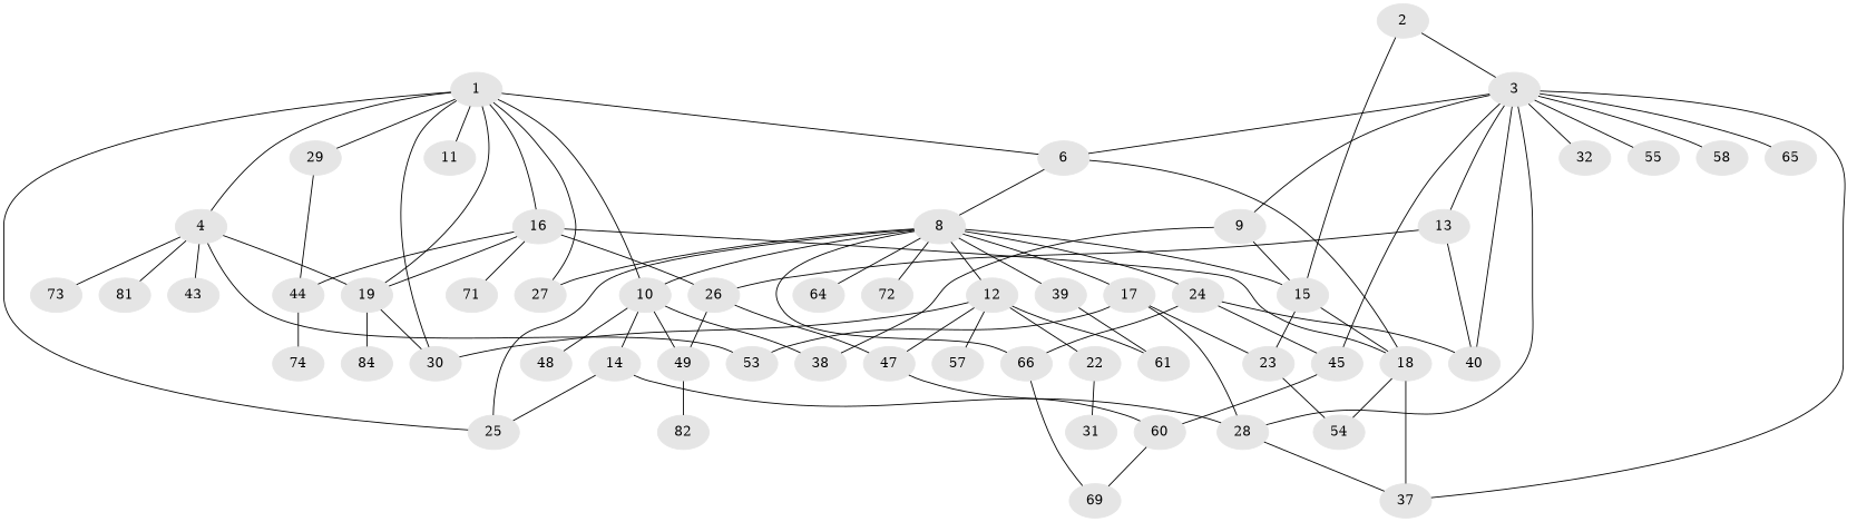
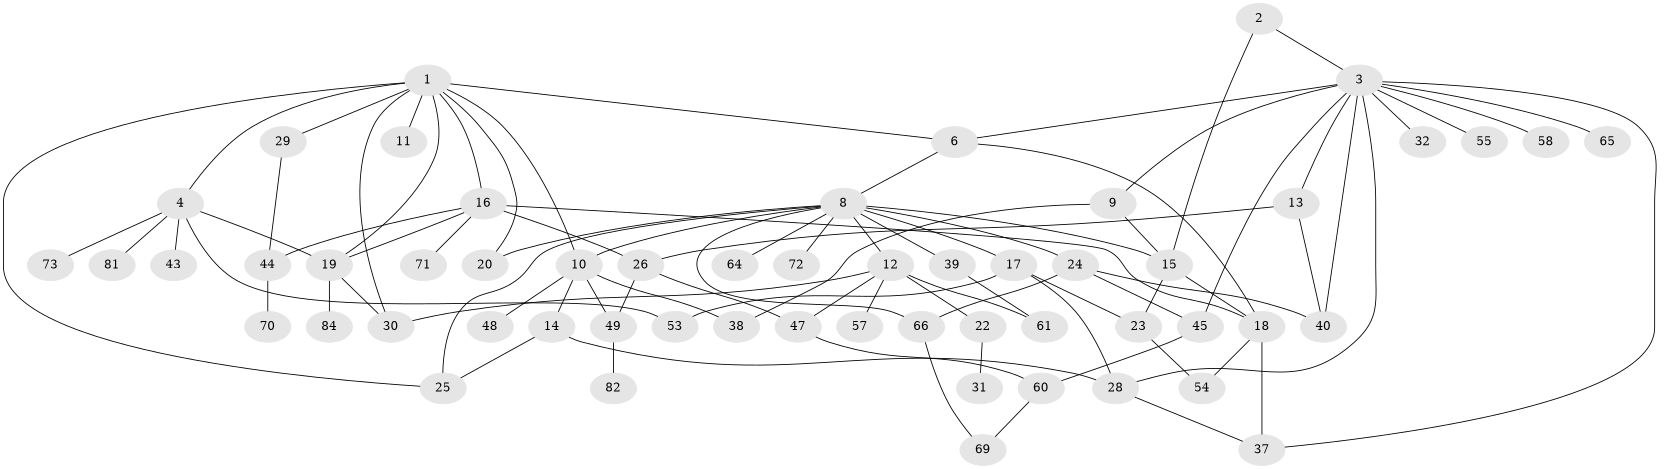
  graph {
    node [color=gray90 style=filled]
    1 [super="+5"]
    4 [super="+42"]
    6
    10 [super="+46"]
    11
    16 [super="+33"]
    19 [super="+80"]
    25 [super="+41"]
-   27 [super="+59"]
+   27 [super="+59" label=20]
    29 [super="+85"]
    30 [super="+62"]
    2 [super="+79"]
    3 [super="+7"]
    15 [super="+21"]
    43 [super="+77"]
    53 [super="+76"]
    73
    81
    8 [super="+36"]
    18 [super="+34"]
    38
    14 [super="+35"]
    48
    49 [super="+68"]
    26 [super="+52"]
    44 [super="+56"]
    71
    84
    9
    13
    28 [super="+67"]
    32
    37
    40 [super="+51"]
    45
    55
    58
    65
    23
    60 [super="+78"]
    12 [super="+20"]
    17
    24 [super="+74"]
    39 [super="+50"]
    64
    66 [super="+75"]
    72
    54
    22
    47
    57
    61
    69
    82
    31 [super="+83"]
-   70 [label=74]
+   70
    1 -- 4
    1 -- 6
    1 -- 10
    1 -- 11
    1 -- 16
    1 -- 19
    1 -- 25
    1 -- 27
    1 -- 29
    1 -- 30
    4 -- 19
    4 -- 43
    4 -- 53
    4 -- 73
    4 -- 81
    6 -- 8
    6 -- 18
    10 -- 38
    10 -- 14
    10 -- 48
    10 -- 49
    16 -- 19
    16 -- 18
    16 -- 26
    16 -- 44
    16 -- 71
    19 -- 30
    19 -- 84
    29 -- 44
    2 -- 3
    2 -- 15
    3 -- 6
    3 -- 9
    3 -- 13
    3 -- 28
    3 -- 32
    3 -- 37
    3 -- 40
    3 -- 45
    3 -- 55
    3 -- 58
    3 -- 65
    15 -- 18
    15 -- 23
    8 -- 10
    8 -- 25
    8 -- 27
    8 -- 15
    8 -- 12
    8 -- 17
    8 -- 24
    8 -- 39
    8 -- 64
    8 -- 66
    8 -- 72
    18 -- 37
    18 -- 54
    14 -- 25
    14 -- 28
    49 -- 82
    26 -- 49
    26 -- 47
    44 -- 70
    9 -- 15
    9 -- 38
    13 -- 26
    13 -- 40
    28 -- 37
    45 -- 60
    23 -- 54
    60 -- 69
    12 -- 30
    12 -- 22
    12 -- 47
    12 -- 57
    12 -- 61
    17 -- 53
    17 -- 28
    17 -- 23
    24 -- 40
    24 -- 45
    24 -- 66
    39 -- 61
    66 -- 69
    22 -- 31
    47 -- 60
  }
